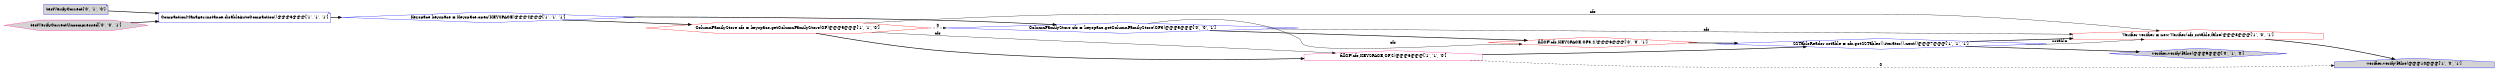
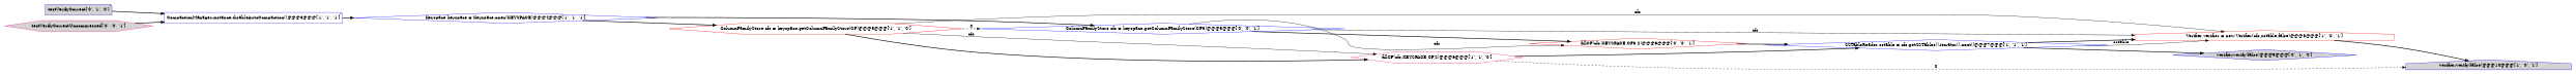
  digraph {
    rankdir=LR
    node [color=blue fillcolor=white shape=diamond style=filled]
    edge [style=bold]
    n1 [label="SSTableReader sstable = cfs.getSSTables().iterator().next()@@@7@@@['1', '1', '1']"]
    n2 [color=red label="Verifier verifier = new Verifier(cfs,sstable,false)@@@8@@@['1', '0', '1']" shape=house]
    n3 [fillcolor=lightgray label="verifier.verify(false)@@@9@@@['0', '1', '0']"]
    n4 [fillcolor=lightgray label="verifier.verify(false)@@@10@@@['1', '0', '1']" shape=house]
-   n5 [color=deeppink label="fillCF(cfs,KEYSPACE,CF,2)@@@6@@@['1', '1', '0']" shape=house]
+   n5 [color=deeppink label="fillCF(cfs,KEYSPACE,CF,2)@@@6@@@['1', '1', '0']" shape=hexagon]
    n6 [color=red label="fillCF(cfs,KEYSPACE,CF3,2)@@@6@@@['0', '0', '1']"]
    n7 [fillcolor=lightgray label="testVerifyCorrect['0', '1', '0']" shape=note]
    n8 [label="CompactionManager.instance.disableAutoCompaction()@@@3@@@['1', '1', '1']" shape=note]
    n9 [label="Keyspace keyspace = Keyspace.open(KEYSPACE)@@@4@@@['1', '1', '1']"]
    n10 [label="ColumnFamilyStore cfs = keyspace.getColumnFamilyStore(CF3)@@@5@@@['0', '0', '1']"]
    n11 [color=red label="ColumnFamilyStore cfs = keyspace.getColumnFamilyStore(CF)@@@5@@@['1', '1', '0']" shape=hexagon]
    n12 [color=deeppink fillcolor=lightgray label="testVerifyCorrectUncompressed['0', '0', '1']" shape=hexagon]
    n1 -> n2 [label=sstable style=solid]
    n1 -> n2
    n1 -> n3
    n2 -> n4
    n5 -> n1
    n5 -> n4 [label=0 style=dashed]
    n6 -> n1
    n7 -> n8
    n8 -> n9
    n9 -> n10
    n9 -> n11
    n10 -> n2 [label=cfs style=solid]
    n10 -> n6
    n10 -> n6 [label=cfs style=solid]
    n11 -> n2 [label=cfs style=solid]
    n11 -> n5 [label=cfs style=solid]
    n11 -> n5
    n11 -> n10 [label=0 style=dashed]
    n12 -> n8
  }
